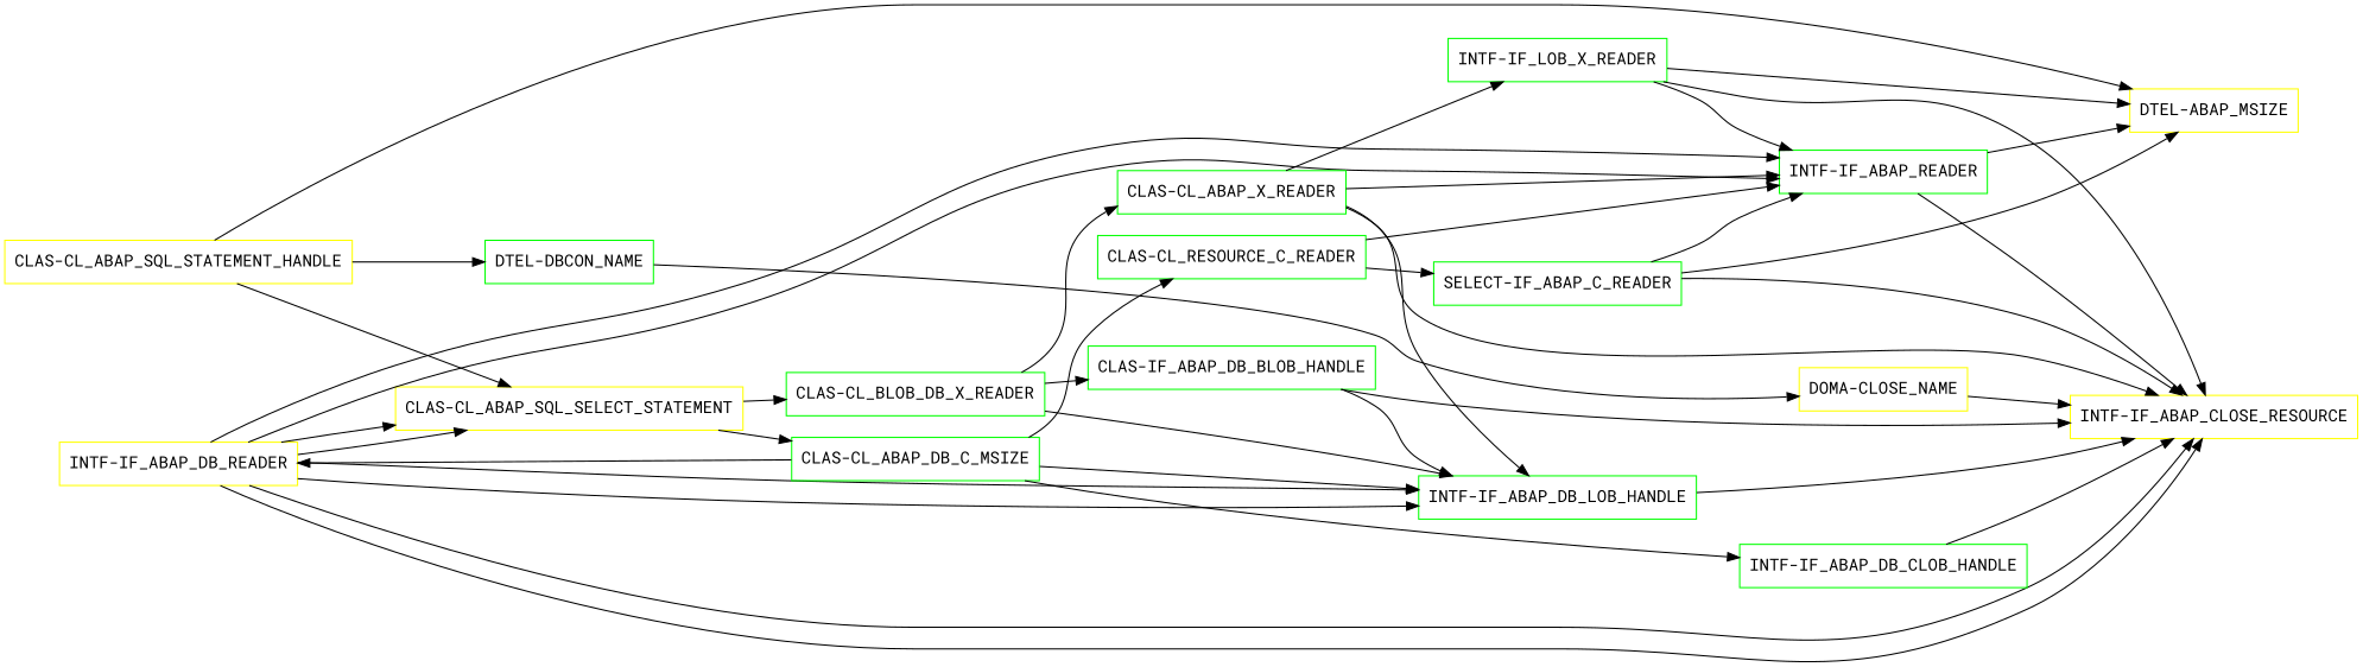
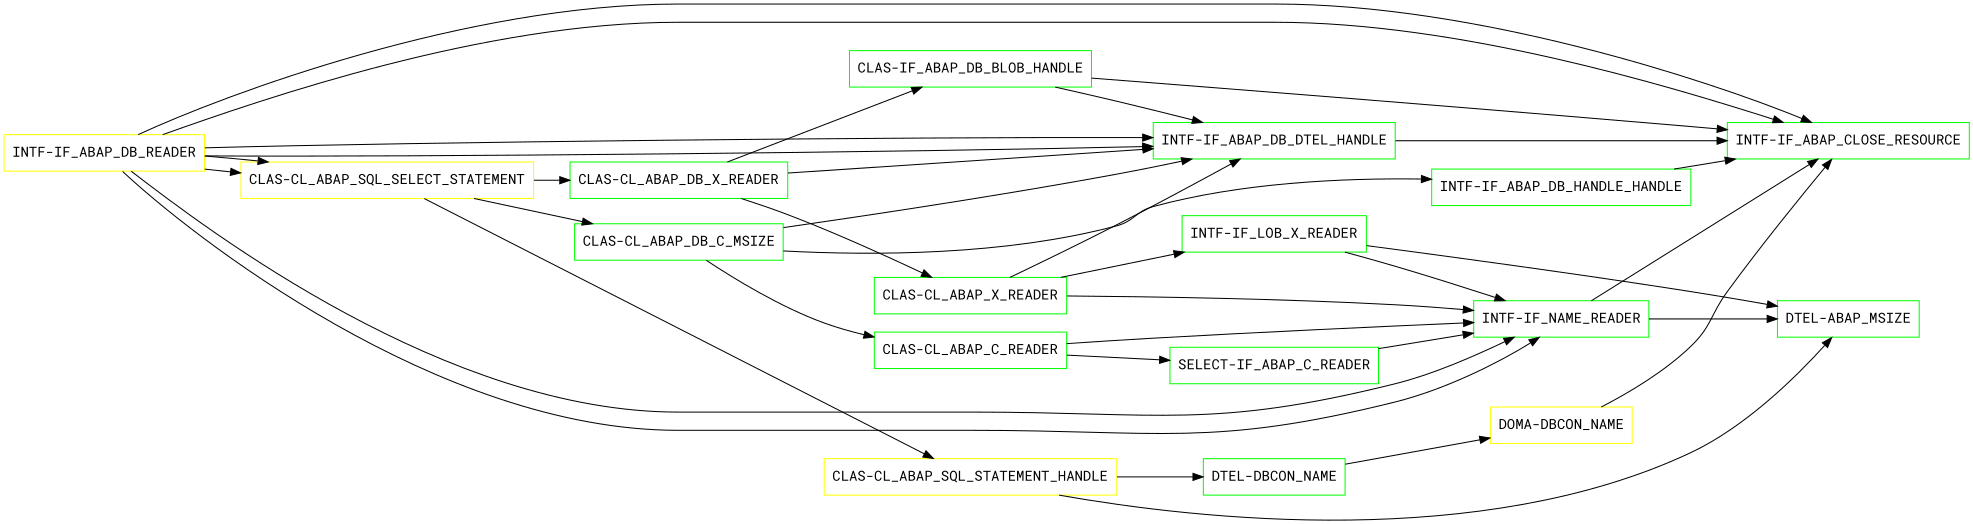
  digraph {
    fontname="Roboto Mono"
    rankdir=LR
    node [color=green fontname="Roboto Mono" shape=box]
    edge [fontname="Roboto Mono"]
    "INTF-IF_ABAP_DB_READER" [color=yellow]
-   "INTF-IF_ABAP_DB_LOB_HANDLE"
-   "INTF-IF_ABAP_CLOSE_RESOURCE" [color=yellow]
+   "INTF-IF_ABAP_DB_LOB_HANDLE" [label="INTF-IF_ABAP_DB_DTEL_HANDLE"]
+   "INTF-IF_ABAP_CLOSE_RESOURCE"
    "CLAS-CL_ABAP_SQL_SELECT_STATEMENT" [color=yellow]
-   "INTF-IF_ABAP_READER"
-   "CLAS-CL_ABAP_DB_X_READER" [label="CLAS-CL_BLOB_DB_X_READER"]
+   "INTF-IF_ABAP_READER" [label="INTF-IF_NAME_READER"]
+   "CLAS-CL_ABAP_DB_X_READER"
    n7 [label="CLAS-CL_ABAP_DB_C_MSIZE"]
    "CLAS-CL_ABAP_SQL_STATEMENT_HANDLE" [color=yellow]
-   "DTEL-ABAP_MSIZE" [color=yellow]
+   "DTEL-ABAP_MSIZE"
    n10 [label="CLAS-IF_ABAP_DB_BLOB_HANDLE"]
    "CLAS-CL_ABAP_X_READER"
-   "INTF-IF_ABAP_DB_CLOB_HANDLE"
-   "CLAS-CL_ABAP_C_READER" [label="CLAS-CL_RESOURCE_C_READER"]
+   "INTF-IF_ABAP_DB_CLOB_HANDLE" [label="INTF-IF_ABAP_DB_HANDLE_HANDLE"]
+   "CLAS-CL_ABAP_C_READER"
    "DTEL-DBCON_NAME"
    n15 [label="INTF-IF_LOB_X_READER"]
    n16 [label="SELECT-IF_ABAP_C_READER"]
-   "DOMA-DBCON_NAME" [color=yellow label="DOMA-CLOSE_NAME"]
+   "DOMA-DBCON_NAME" [color=yellow]
    "INTF-IF_ABAP_DB_READER" -> "INTF-IF_ABAP_DB_LOB_HANDLE"
    "INTF-IF_ABAP_DB_READER" -> "INTF-IF_ABAP_DB_LOB_HANDLE"
    "INTF-IF_ABAP_DB_READER" -> "INTF-IF_ABAP_CLOSE_RESOURCE"
    "INTF-IF_ABAP_DB_READER" -> "INTF-IF_ABAP_CLOSE_RESOURCE"
    "INTF-IF_ABAP_DB_READER" -> "CLAS-CL_ABAP_SQL_SELECT_STATEMENT"
    "INTF-IF_ABAP_DB_READER" -> "CLAS-CL_ABAP_SQL_SELECT_STATEMENT"
    "INTF-IF_ABAP_DB_READER" -> "INTF-IF_ABAP_READER"
    "INTF-IF_ABAP_DB_READER" -> "INTF-IF_ABAP_READER"
    "INTF-IF_ABAP_DB_LOB_HANDLE" -> "INTF-IF_ABAP_CLOSE_RESOURCE"
    "CLAS-CL_ABAP_SQL_SELECT_STATEMENT" -> "CLAS-CL_ABAP_DB_X_READER"
    "CLAS-CL_ABAP_SQL_SELECT_STATEMENT" -> n7
-   "CLAS-CL_ABAP_SQL_STATEMENT_HANDLE" -> "CLAS-CL_ABAP_SQL_SELECT_STATEMENT"
+   "CLAS-CL_ABAP_SQL_SELECT_STATEMENT" -> "CLAS-CL_ABAP_SQL_STATEMENT_HANDLE"
    "INTF-IF_ABAP_READER" -> "INTF-IF_ABAP_CLOSE_RESOURCE"
    "INTF-IF_ABAP_READER" -> "DTEL-ABAP_MSIZE"
    "CLAS-CL_ABAP_DB_X_READER" -> "INTF-IF_ABAP_DB_LOB_HANDLE"
    "CLAS-CL_ABAP_DB_X_READER" -> n10
    "CLAS-CL_ABAP_DB_X_READER" -> "CLAS-CL_ABAP_X_READER"
-   n7 -> "INTF-IF_ABAP_DB_READER"
    n7 -> "INTF-IF_ABAP_DB_LOB_HANDLE"
    n7 -> "INTF-IF_ABAP_DB_CLOB_HANDLE"
    n7 -> "CLAS-CL_ABAP_C_READER"
    "CLAS-CL_ABAP_SQL_STATEMENT_HANDLE" -> "DTEL-ABAP_MSIZE"
    "CLAS-CL_ABAP_SQL_STATEMENT_HANDLE" -> "DTEL-DBCON_NAME"
    n10 -> "INTF-IF_ABAP_DB_LOB_HANDLE"
    n10 -> "INTF-IF_ABAP_CLOSE_RESOURCE"
    "CLAS-CL_ABAP_X_READER" -> "INTF-IF_ABAP_DB_LOB_HANDLE"
-   "CLAS-CL_ABAP_X_READER" -> "INTF-IF_ABAP_CLOSE_RESOURCE"
    "CLAS-CL_ABAP_X_READER" -> "INTF-IF_ABAP_READER"
    "CLAS-CL_ABAP_X_READER" -> n15
    "INTF-IF_ABAP_DB_CLOB_HANDLE" -> "INTF-IF_ABAP_CLOSE_RESOURCE"
    "CLAS-CL_ABAP_C_READER" -> "INTF-IF_ABAP_READER"
    "CLAS-CL_ABAP_C_READER" -> n16
    "DTEL-DBCON_NAME" -> "DOMA-DBCON_NAME"
-   n15 -> "INTF-IF_ABAP_CLOSE_RESOURCE"
    n15 -> "INTF-IF_ABAP_READER"
    n15 -> "DTEL-ABAP_MSIZE"
-   n16 -> "INTF-IF_ABAP_CLOSE_RESOURCE"
    n16 -> "INTF-IF_ABAP_READER"
-   n16 -> "DTEL-ABAP_MSIZE"
    "DOMA-DBCON_NAME" -> "INTF-IF_ABAP_CLOSE_RESOURCE"
  }
